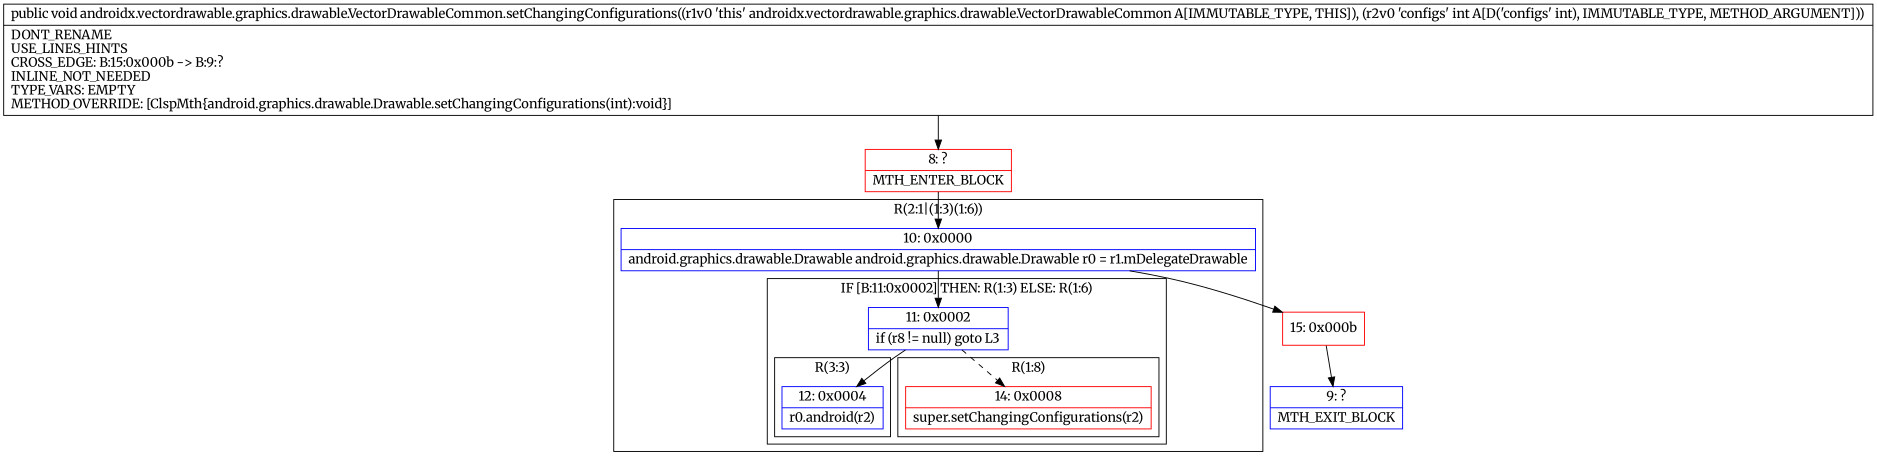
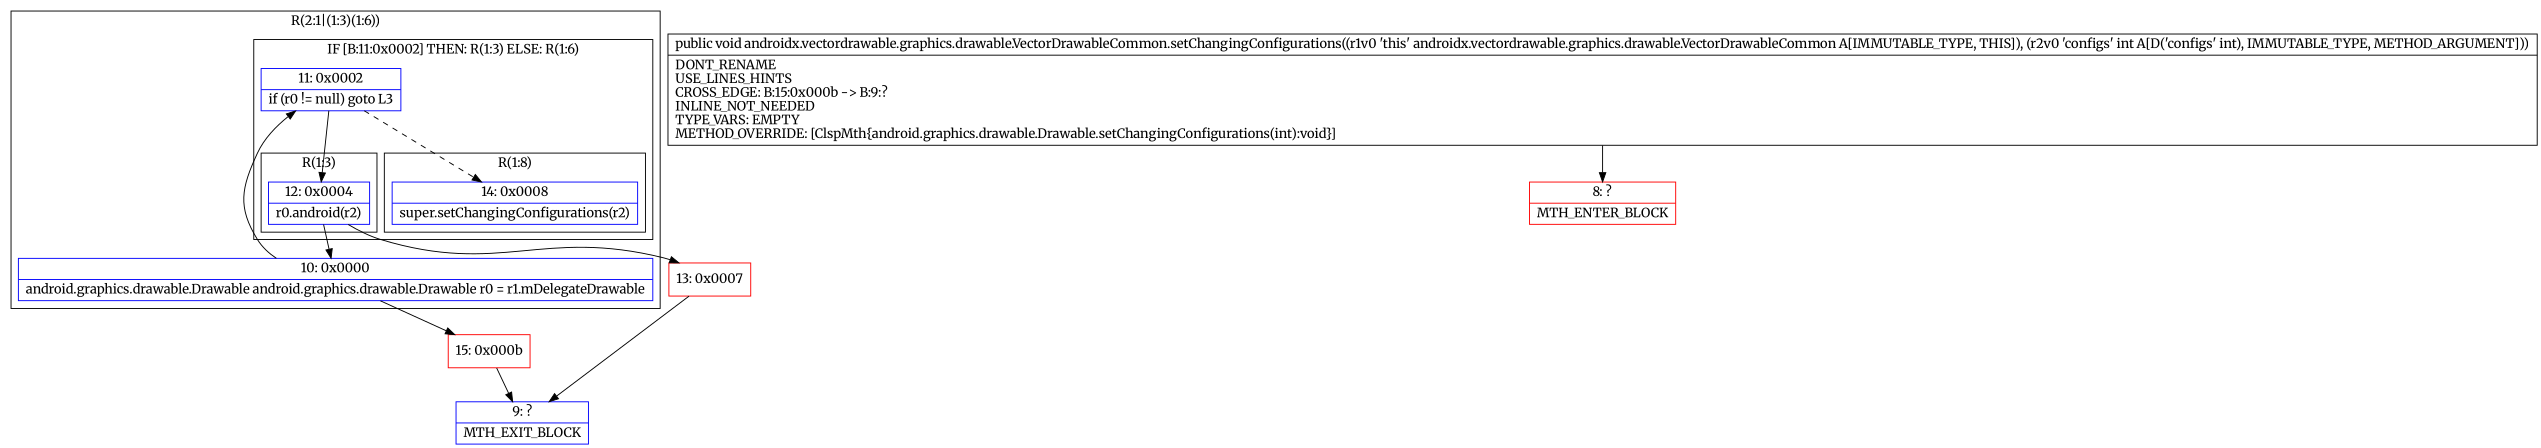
  digraph {
    fontname=Merriweather
    node [color=blue fontname=Merriweather shape=record]
    edge [fontname=Merriweather]
    n1 [label="{12\:\ 0x0004|r0.android(r2)\l}"]
-   n2 [color=red label="{14\:\ 0x0008|super.setChangingConfigurations(r2)\l}"]
-   n3 [label="{11\:\ 0x0002|if (r8 != null) goto L3\l}"]
+   n2 [label="{14\:\ 0x0008|super.setChangingConfigurations(r2)\l}"]
+   n3 [label="{11\:\ 0x0002|if (r0 != null) goto L3\l}"]
    n4 [label="{10\:\ 0x0000|android.graphics.drawable.Drawable android.graphics.drawable.Drawable r0 = r1.mDelegateDrawable\l}"]
+   n5 [color=red label="{13\:\ 0x0007}"]
    n6 [color=red label="{15\:\ 0x000b}"]
    n7 [label="{9\:\ ?|MTH_EXIT_BLOCK\l}"]
    n8 [color=red label="{8\:\ ?|MTH_ENTER_BLOCK\l}"]
    n9 [label="{public void androidx.vectordrawable.graphics.drawable.VectorDrawableCommon.setChangingConfigurations((r1v0 'this' androidx.vectordrawable.graphics.drawable.VectorDrawableCommon A[IMMUTABLE_TYPE, THIS]), (r2v0 'configs' int A[D('configs' int), IMMUTABLE_TYPE, METHOD_ARGUMENT]))  | DONT_RENAME\lUSE_LINES_HINTS\lCROSS_EDGE: B:15:0x000b \-\> B:9:?\lINLINE_NOT_NEEDED\lTYPE_VARS: EMPTY\lMETHOD_OVERRIDE: [ClspMth\{android.graphics.drawable.Drawable.setChangingConfigurations(int):void\}]\l}" color=""]
    subgraph cluster_1 {
      label="R(2:1|(1:3)(1:6))"
      n4
      subgraph cluster_2 {
        label="IF [B:11:0x0002] THEN: R(1:3) ELSE: R(1:6)"
        n3
        subgraph cluster_3 {
-         label="R(3:3)"
+         label="R(1:3)"
          n1
        }
        subgraph cluster_4 {
          label="R(1:8)"
          n2
        }
      }
    }
+   n1 -> n5
    n3 -> n1
    n3 -> n2 [style=dashed]
    n4 -> n3
    n4 -> n6
+   n5 -> n7
    n6 -> n7
-   n8 -> n4
+   n1 -> n4
    n9 -> n8
  }
